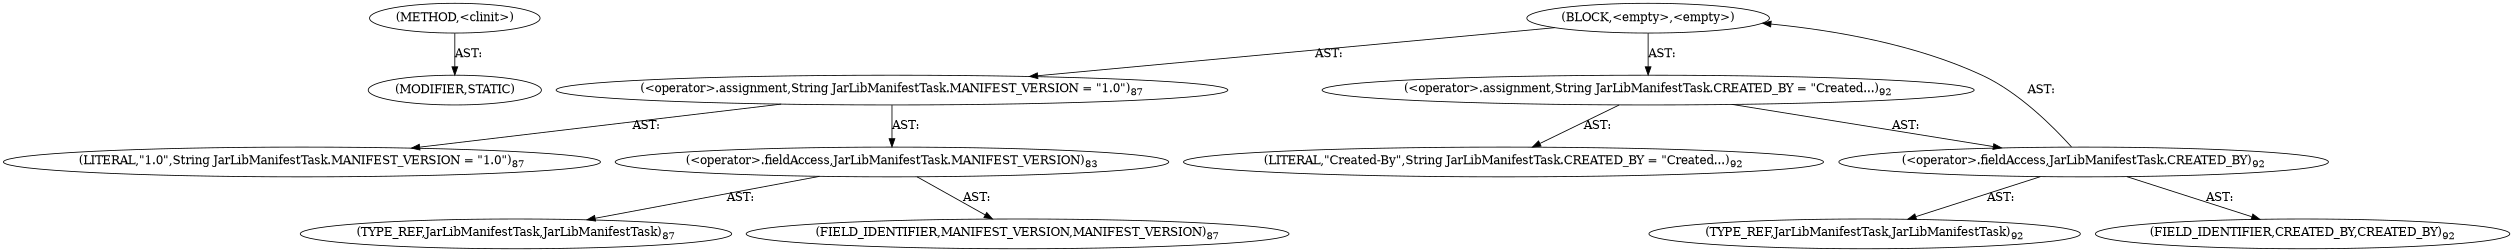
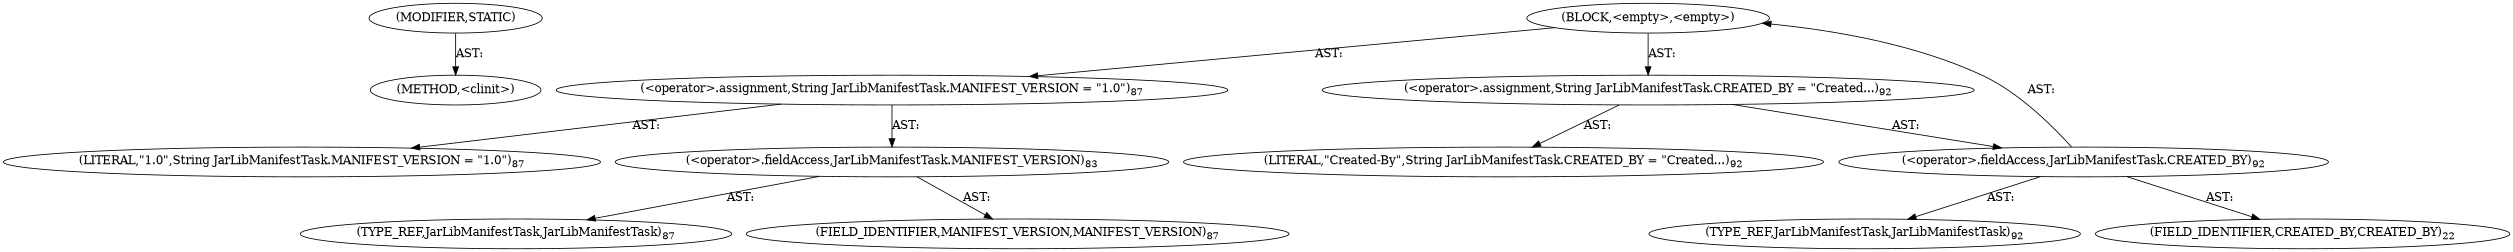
  digraph {
    n1 [label=<(METHOD,&lt;clinit&gt;)>]
    n2 [label=<(MODIFIER,STATIC)>]
    n3 [label=<(BLOCK,&lt;empty&gt;,&lt;empty&gt;)>]
    n4 [label=<(&lt;operator&gt;.assignment,String JarLibManifestTask.MANIFEST_VERSION = &quot;1.0&quot;)<SUB>87</SUB>>]
    n5 [label=<(&lt;operator&gt;.assignment,String JarLibManifestTask.CREATED_BY = &quot;Created...)<SUB>92</SUB>>]
    n6 [label=<(&lt;operator&gt;.fieldAccess,JarLibManifestTask.MANIFEST_VERSION)<SUB>83</SUB>>]
    n7 [label=<(LITERAL,&quot;1.0&quot;,String JarLibManifestTask.MANIFEST_VERSION = &quot;1.0&quot;)<SUB>87</SUB>>]
    n8 [label=<(&lt;operator&gt;.fieldAccess,JarLibManifestTask.CREATED_BY)<SUB>92</SUB>>]
    n9 [label=<(LITERAL,&quot;Created-By&quot;,String JarLibManifestTask.CREATED_BY = &quot;Created...)<SUB>92</SUB>>]
    n10 [label=<(TYPE_REF,JarLibManifestTask,JarLibManifestTask)<SUB>87</SUB>>]
    n11 [label=<(FIELD_IDENTIFIER,MANIFEST_VERSION,MANIFEST_VERSION)<SUB>87</SUB>>]
    n12 [label=<(TYPE_REF,JarLibManifestTask,JarLibManifestTask)<SUB>92</SUB>>]
-   n13 [label=<(FIELD_IDENTIFIER,CREATED_BY,CREATED_BY)<SUB>92</SUB>>]
-   n1 -> n2 [label="AST: "]
+   n13 [label=<(FIELD_IDENTIFIER,CREATED_BY,CREATED_BY)<SUB>22</SUB>>]
+   n2 -> n1 [label="AST: "]
    n3 -> n4 [label="AST: "]
    n3 -> n5 [label="AST: "]
    n4 -> n6 [label="AST: "]
    n4 -> n7 [label="AST: "]
    n5 -> n8 [label="AST: "]
    n5 -> n9 [label="AST: "]
    n6 -> n10 [label="AST: "]
    n6 -> n11 [label="AST: "]
    n8 -> n3 [label="AST: "]
    n8 -> n12 [label="AST: "]
    n8 -> n13 [label="AST: "]
  }
